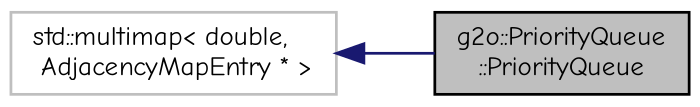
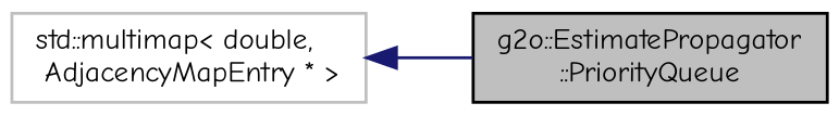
  digraph {
    rankdir=LR
    fontname="Comic Neue"
    node [fontname="Comic Neue" fontsize=10 shape=record style=filled]
-   n1 [color=black fillcolor=grey75 fontcolor=black height=0.2 label="g2o::PriorityQueue\l::PriorityQueue" width=0.4]
+   n1 [color=black fillcolor=grey75 fontcolor=black height=0.2 label="g2o::EstimatePropagator\l::PriorityQueue" width=0.4]
    n2 [color=grey75 fillcolor=white height=0.2 label="std::multimap\< double,\l AdjacencyMapEntry * \>" width=0.4]
    n2 -> n1 [color=midnightblue dir=back fontname="Comic Neue" fontsize=10 labelfontname=Helvetica labelfontsize=10 style=solid]
  }
